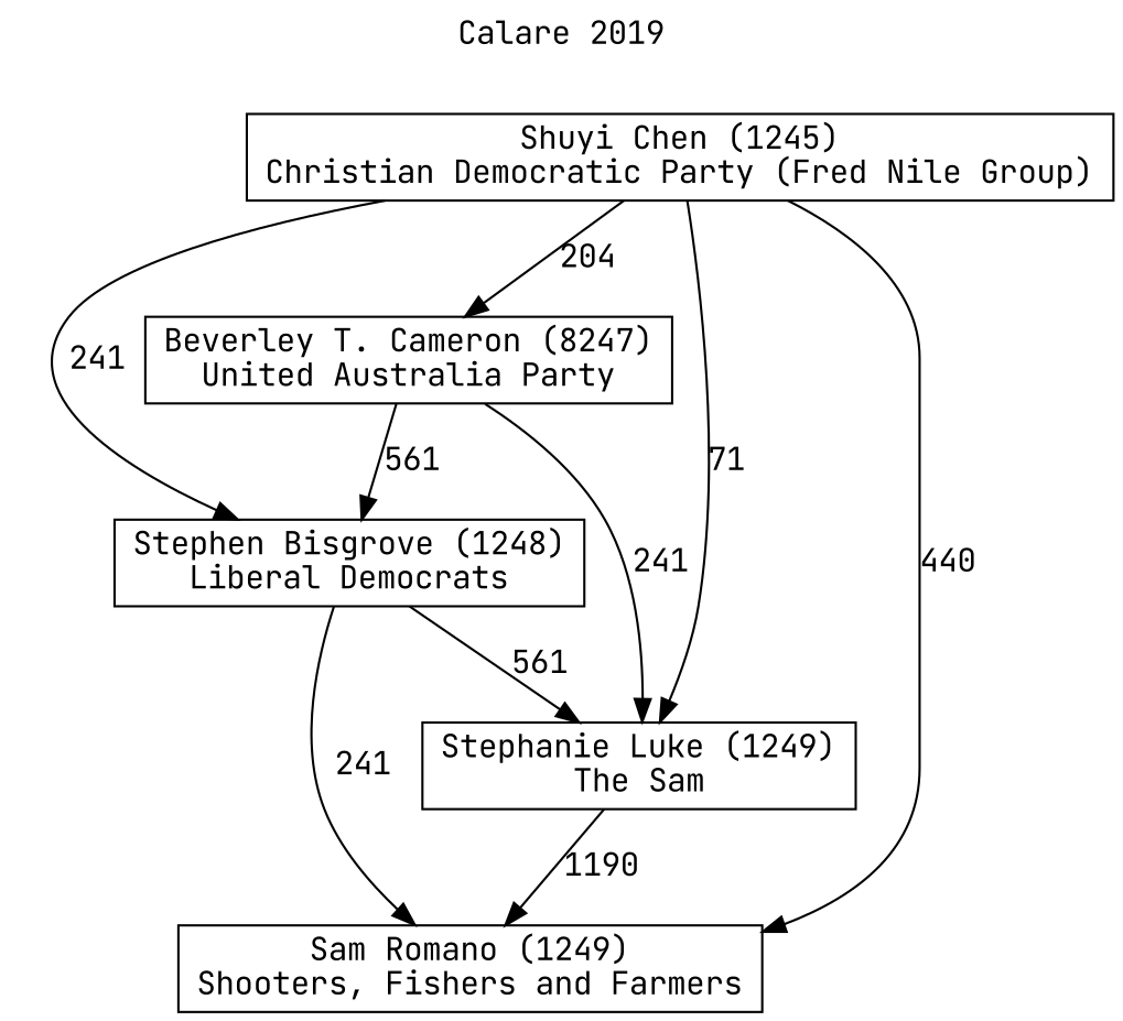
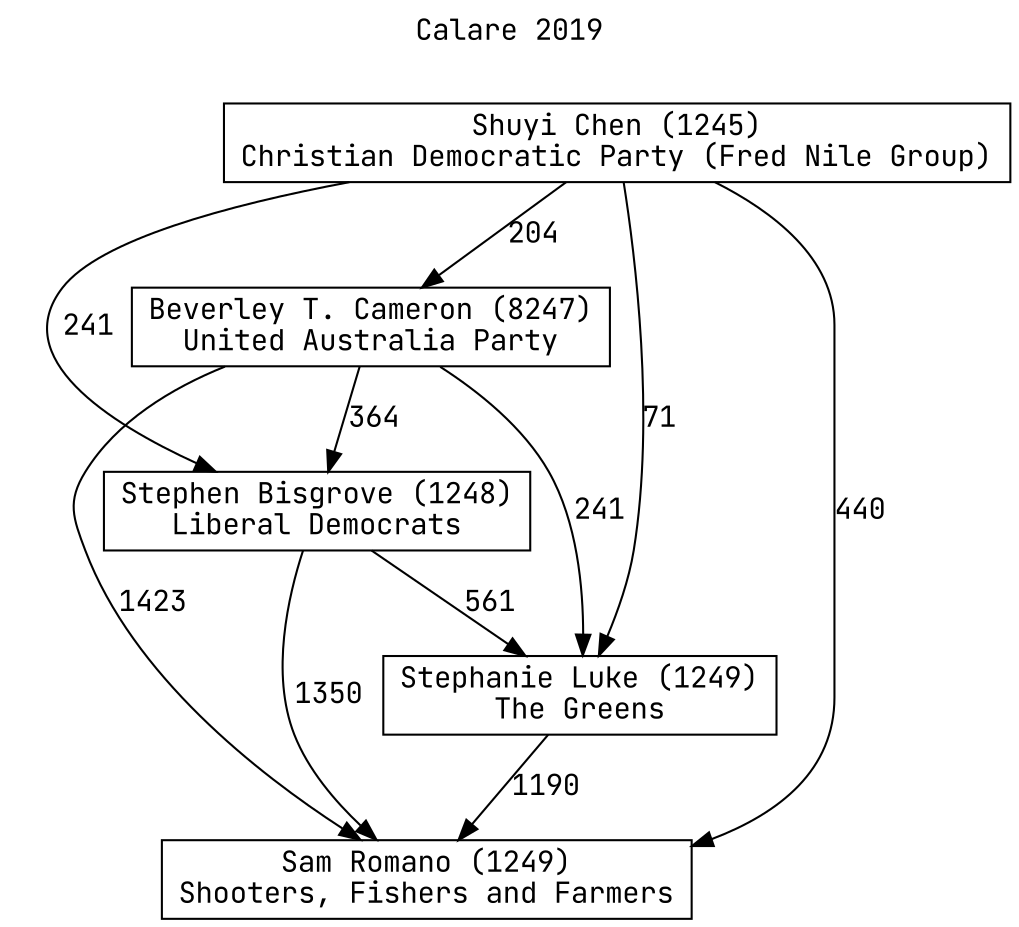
  digraph {
    fontname="JetBrains Mono"
    label="Calare 2019"
    labelloc=t
    mclimit=10
    node [fontname="JetBrains Mono" shape=box]
    edge [fontname="JetBrains Mono"]
    n1 [label="Sam Romano (1249)\nShooters, Fishers and Farmers"]
-   n2 [label="Stephanie Luke (1249)\nThe Sam"]
+   n2 [label="Stephanie Luke (1249)\nThe Greens"]
    n3 [label="Stephen Bisgrove (1248)\nLiberal Democrats"]
    n4 [label="Beverley T. Cameron (8247)\nUnited Australia Party"]
    n5 [label="Shuyi Chen (1245)\nChristian Democratic Party (Fred Nile Group)"]
    n2 -> n1 [label=1190]
-   n3 -> n1 [label=241]
+   n3 -> n1 [label=1350]
    n3 -> n2 [label=561]
+   n4 -> n1 [label=1423]
    n4 -> n2 [label=241]
-   n4 -> n3 [label=561]
+   n4 -> n3 [label=364]
    n5 -> n1 [label=440]
    n5 -> n2 [label=71]
    n5 -> n3 [label=241]
    n5 -> n4 [label=204]
  }
